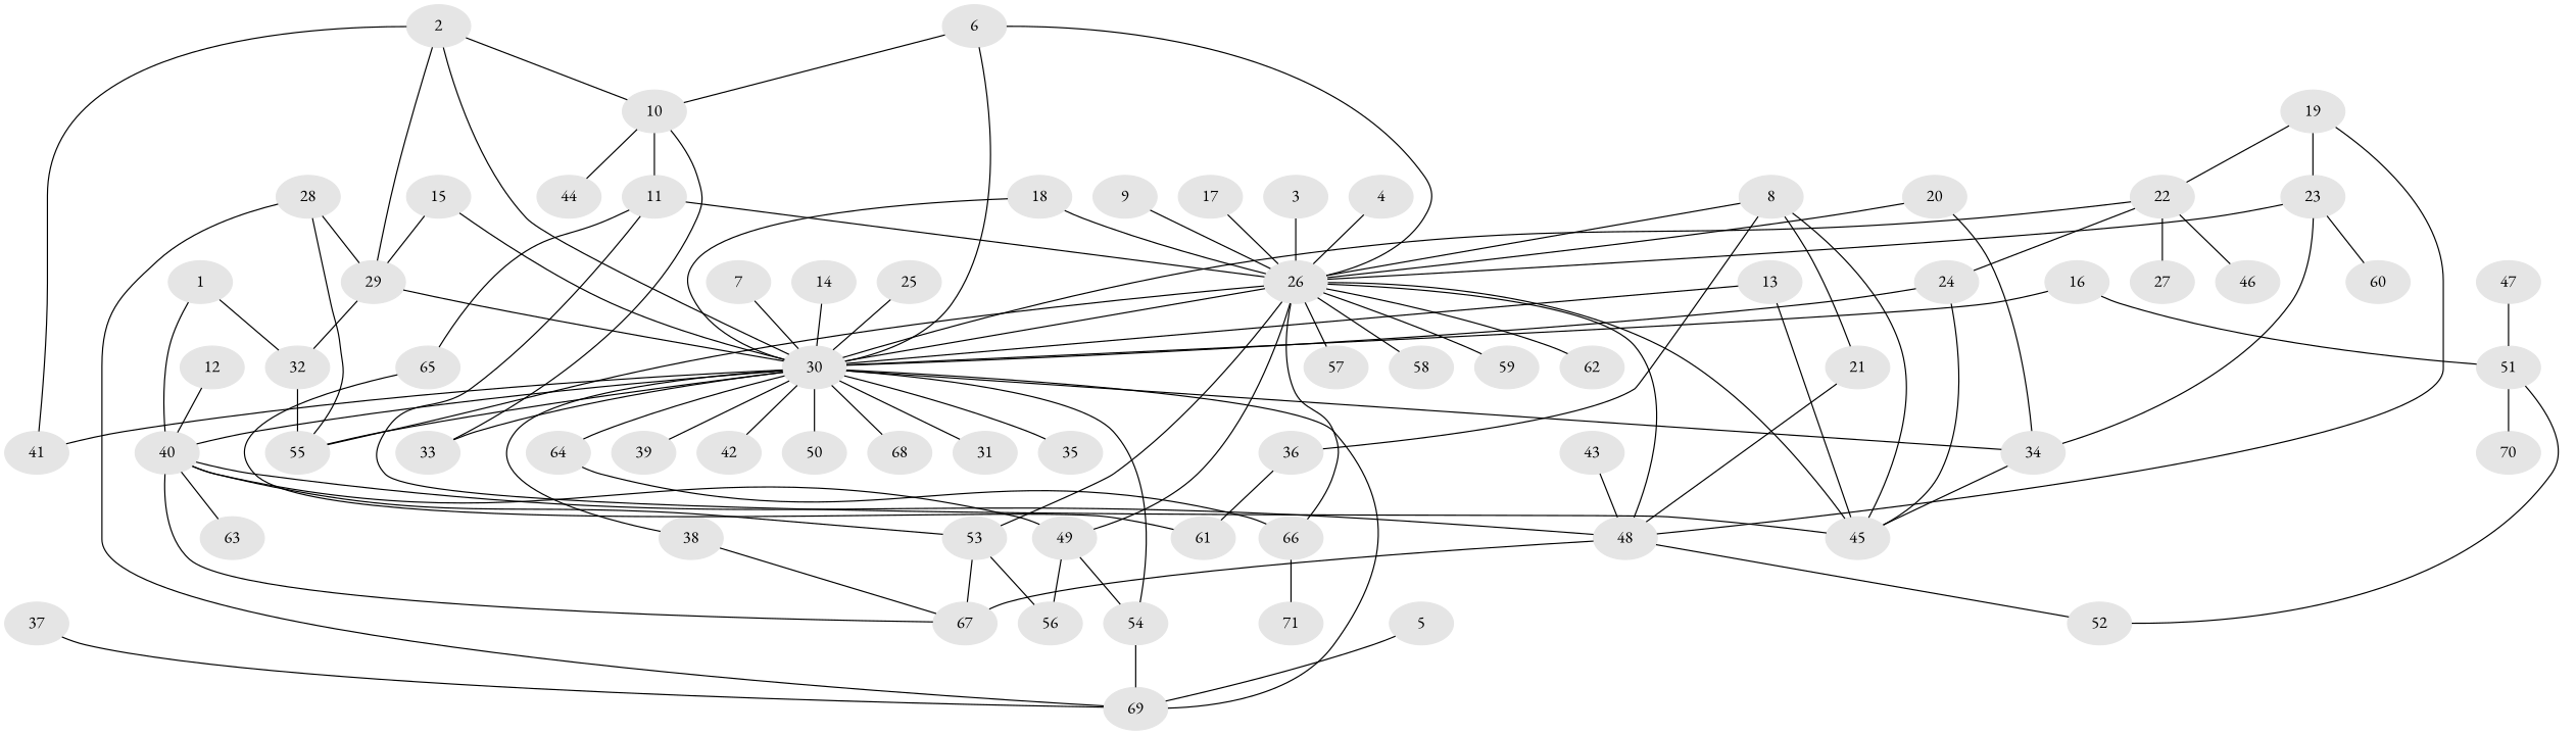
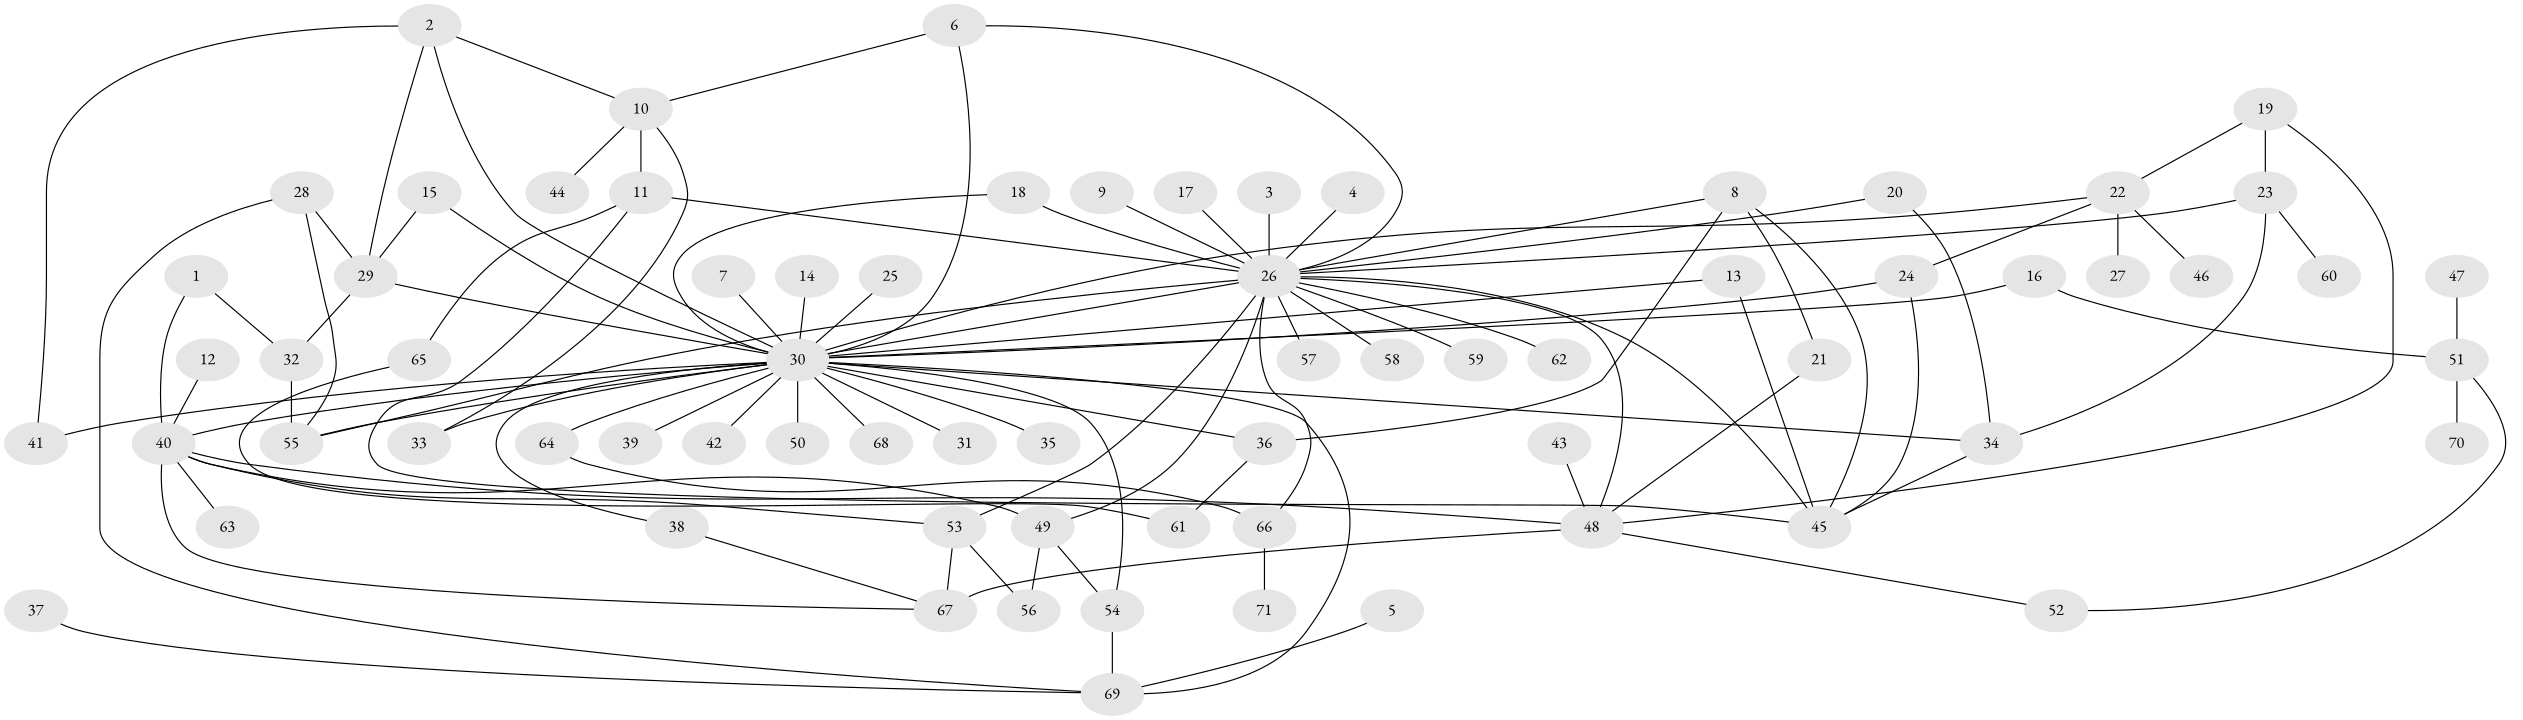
  graph {
    fontname="EB Garamond"
    node [color=gray90 fontname="EB Garamond" style=filled]
    edge [fontname="EB Garamond" weight=1.0]
    1
    32
    40
    55
    48
    49
    53
    67
    63
    2
    10
    29
    30
    41
    11
    33
    44
    69
    36
    34
    31
    35
    38
    39
    42
    50
    54
    64
    68
    3
    26
    45
    57
    58
    59
    62
    66
    4
    5
    6
    7
    8
    21
    61
    9
    65
    12
    13
    14
    15
    16
    51
    52
    70
    17
    18
    19
    22
    23
    24
    27
    46
    60
    20
    25
    56
    71
    28
    37
    43
    47
    1 -- 32
    1 -- 40
    32 -- 55
    40 -- 48
    40 -- 49
    40 -- 53
    40 -- 67
    40 -- 63
    48 -- 67 [weight=2.0]
    48 -- 52
    49 -- 54
    49 -- 56
    53 -- 67 [weight=2.0]
    53 -- 56
    2 -- 10
    2 -- 29
    2 -- 30
    2 -- 41
    10 -- 11
    10 -- 33
    10 -- 44
    29 -- 32
    29 -- 30
    30 -- 40
    30 -- 55
    30 -- 41
    30 -- 33 [weight=3.0]
    30 -- 69
+   30 -- 36
    30 -- 34
    30 -- 31
    30 -- 35
    30 -- 38
    30 -- 39
    30 -- 42
    30 -- 50
    30 -- 54 [weight=2.0]
    30 -- 64 [weight=2.0]
    30 -- 68
    11 -- 26
    11 -- 45
    11 -- 65
    36 -- 61
    34 -- 45
    38 -- 67
    54 -- 69
    64 -- 66
    3 -- 26
    26 -- 55
    26 -- 48
    26 -- 49
    26 -- 53 [weight=2.0]
    26 -- 30
    26 -- 45
    26 -- 57
    26 -- 58
    26 -- 59
    26 -- 62
    26 -- 66 [weight=2.0]
    66 -- 71
    4 -- 26
    5 -- 69
    6 -- 10
    6 -- 30
    6 -- 26
    7 -- 30
    8 -- 36
    8 -- 26
    8 -- 45
    8 -- 21
    21 -- 48
    9 -- 26
    65 -- 61
    12 -- 40
    13 -- 30
    13 -- 45
    14 -- 30
    15 -- 29
    15 -- 30
    16 -- 30
    16 -- 51
    51 -- 52
    51 -- 70
    17 -- 26
    18 -- 30
    18 -- 26
    19 -- 48
    19 -- 22
    19 -- 23
    22 -- 30
    22 -- 24
    22 -- 27
    22 -- 46
    23 -- 34
    23 -- 26
    23 -- 60
    24 -- 30
    24 -- 45
    20 -- 34
    20 -- 26
    25 -- 30
    28 -- 55
    28 -- 29
    28 -- 69
    37 -- 69
    43 -- 48
    47 -- 51
  }
